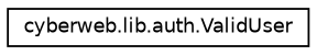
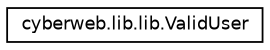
  digraph {
    rankdir=LR
-   n1 [color=black fillcolor=white fontname=Helvetica fontsize=10 height=0.2 label="cyberweb.lib.auth.ValidUser" shape=record style=filled width=0.4]
+   n1 [color=black fillcolor=white fontname=Helvetica fontsize=10 height=0.2 label="cyberweb.lib.lib.ValidUser" shape=record style=filled width=0.4]
  }
